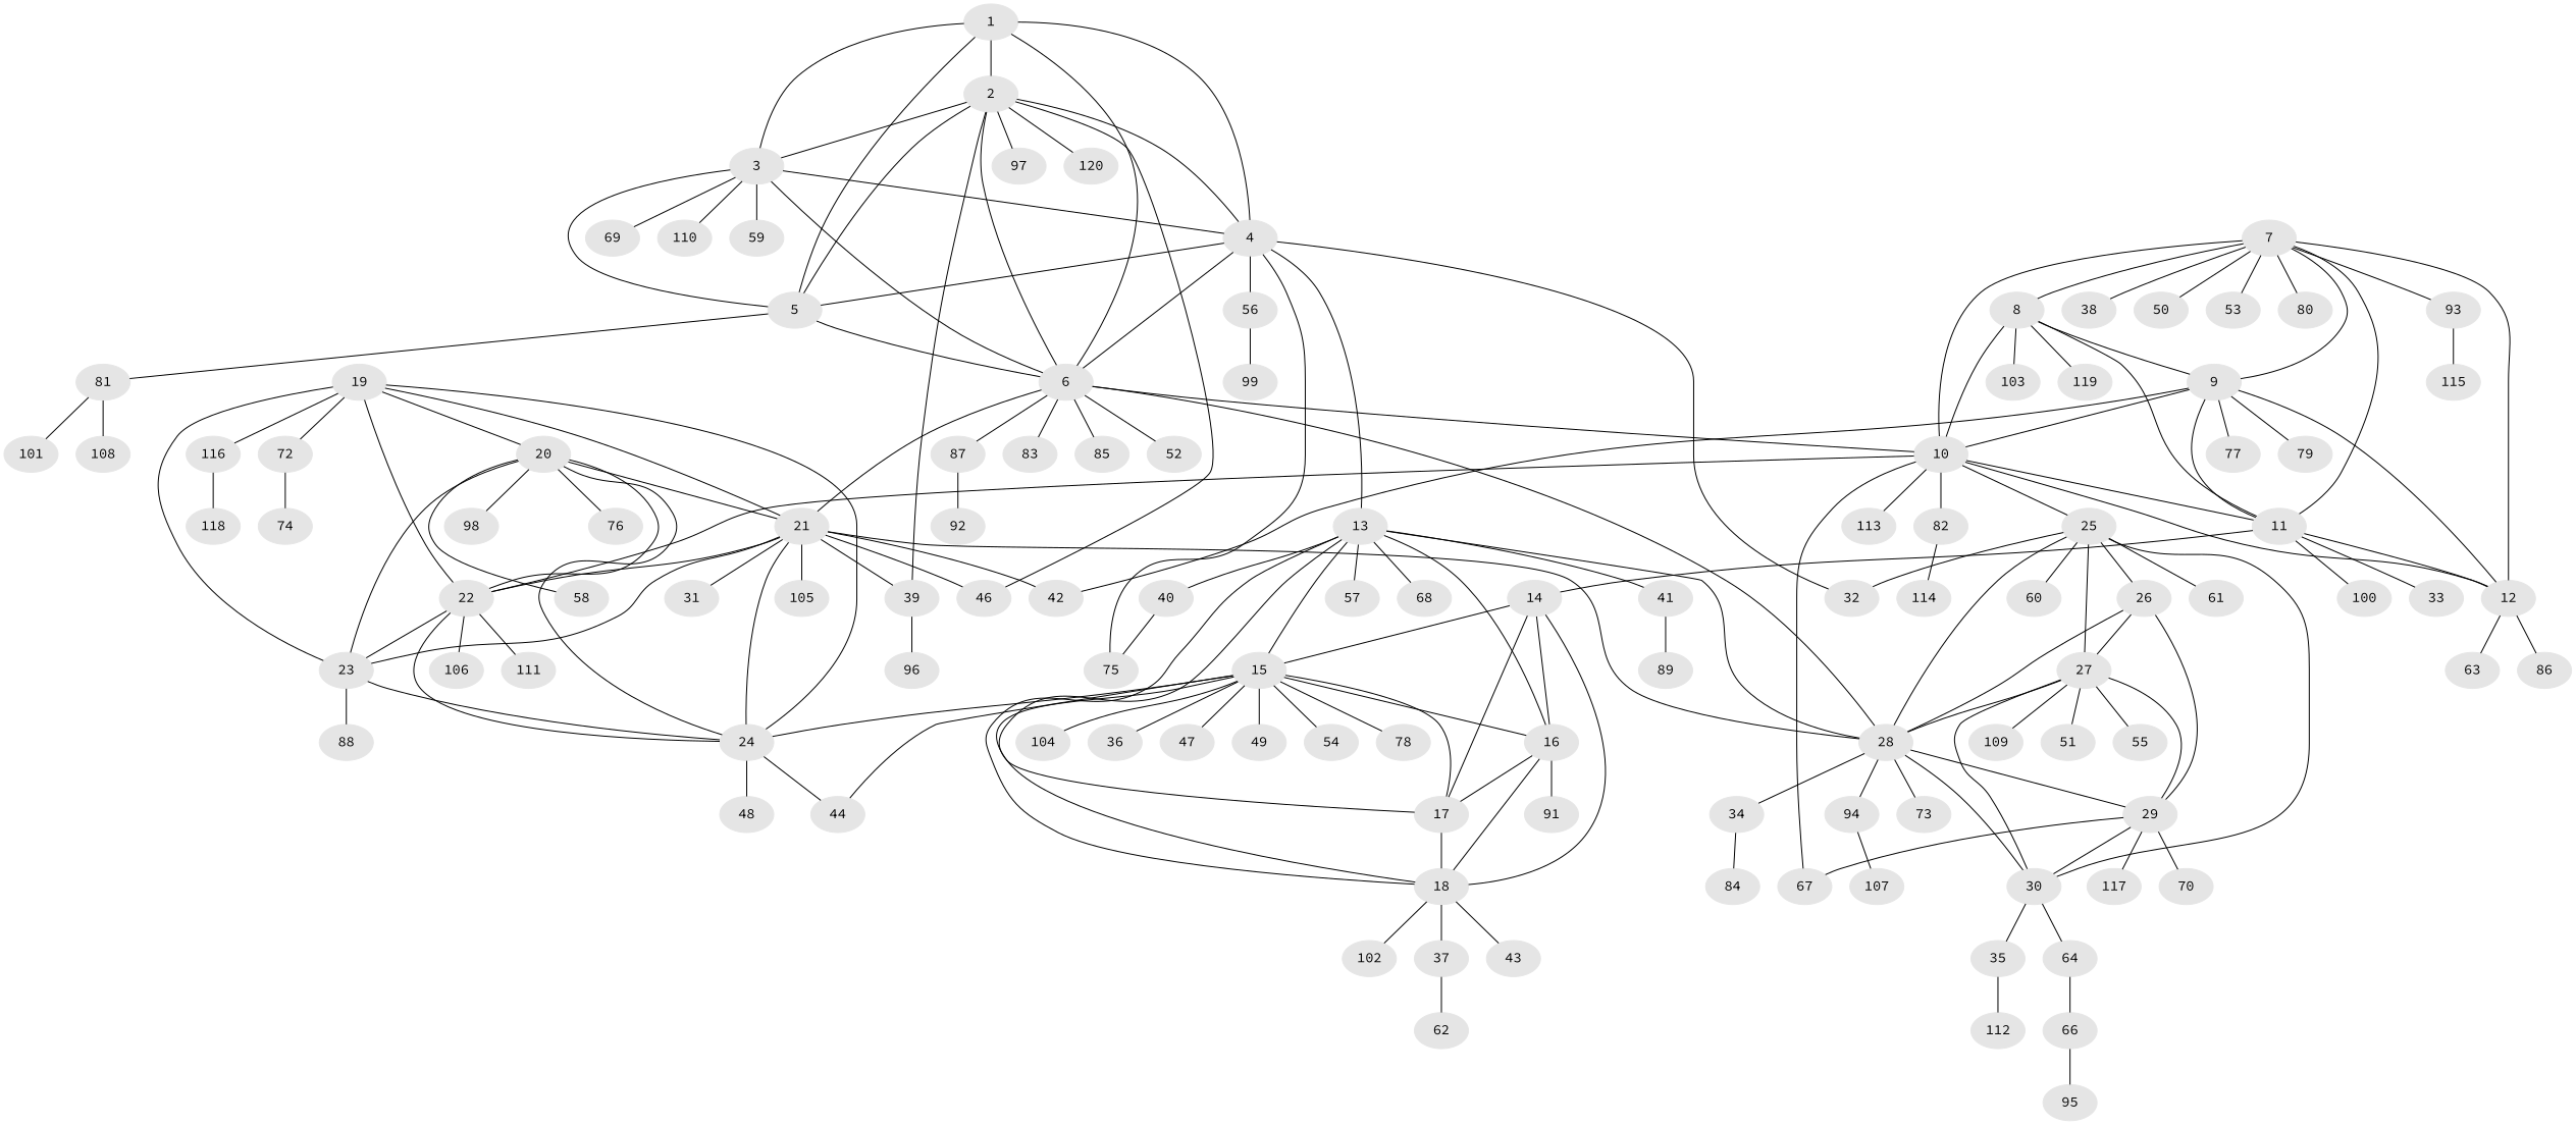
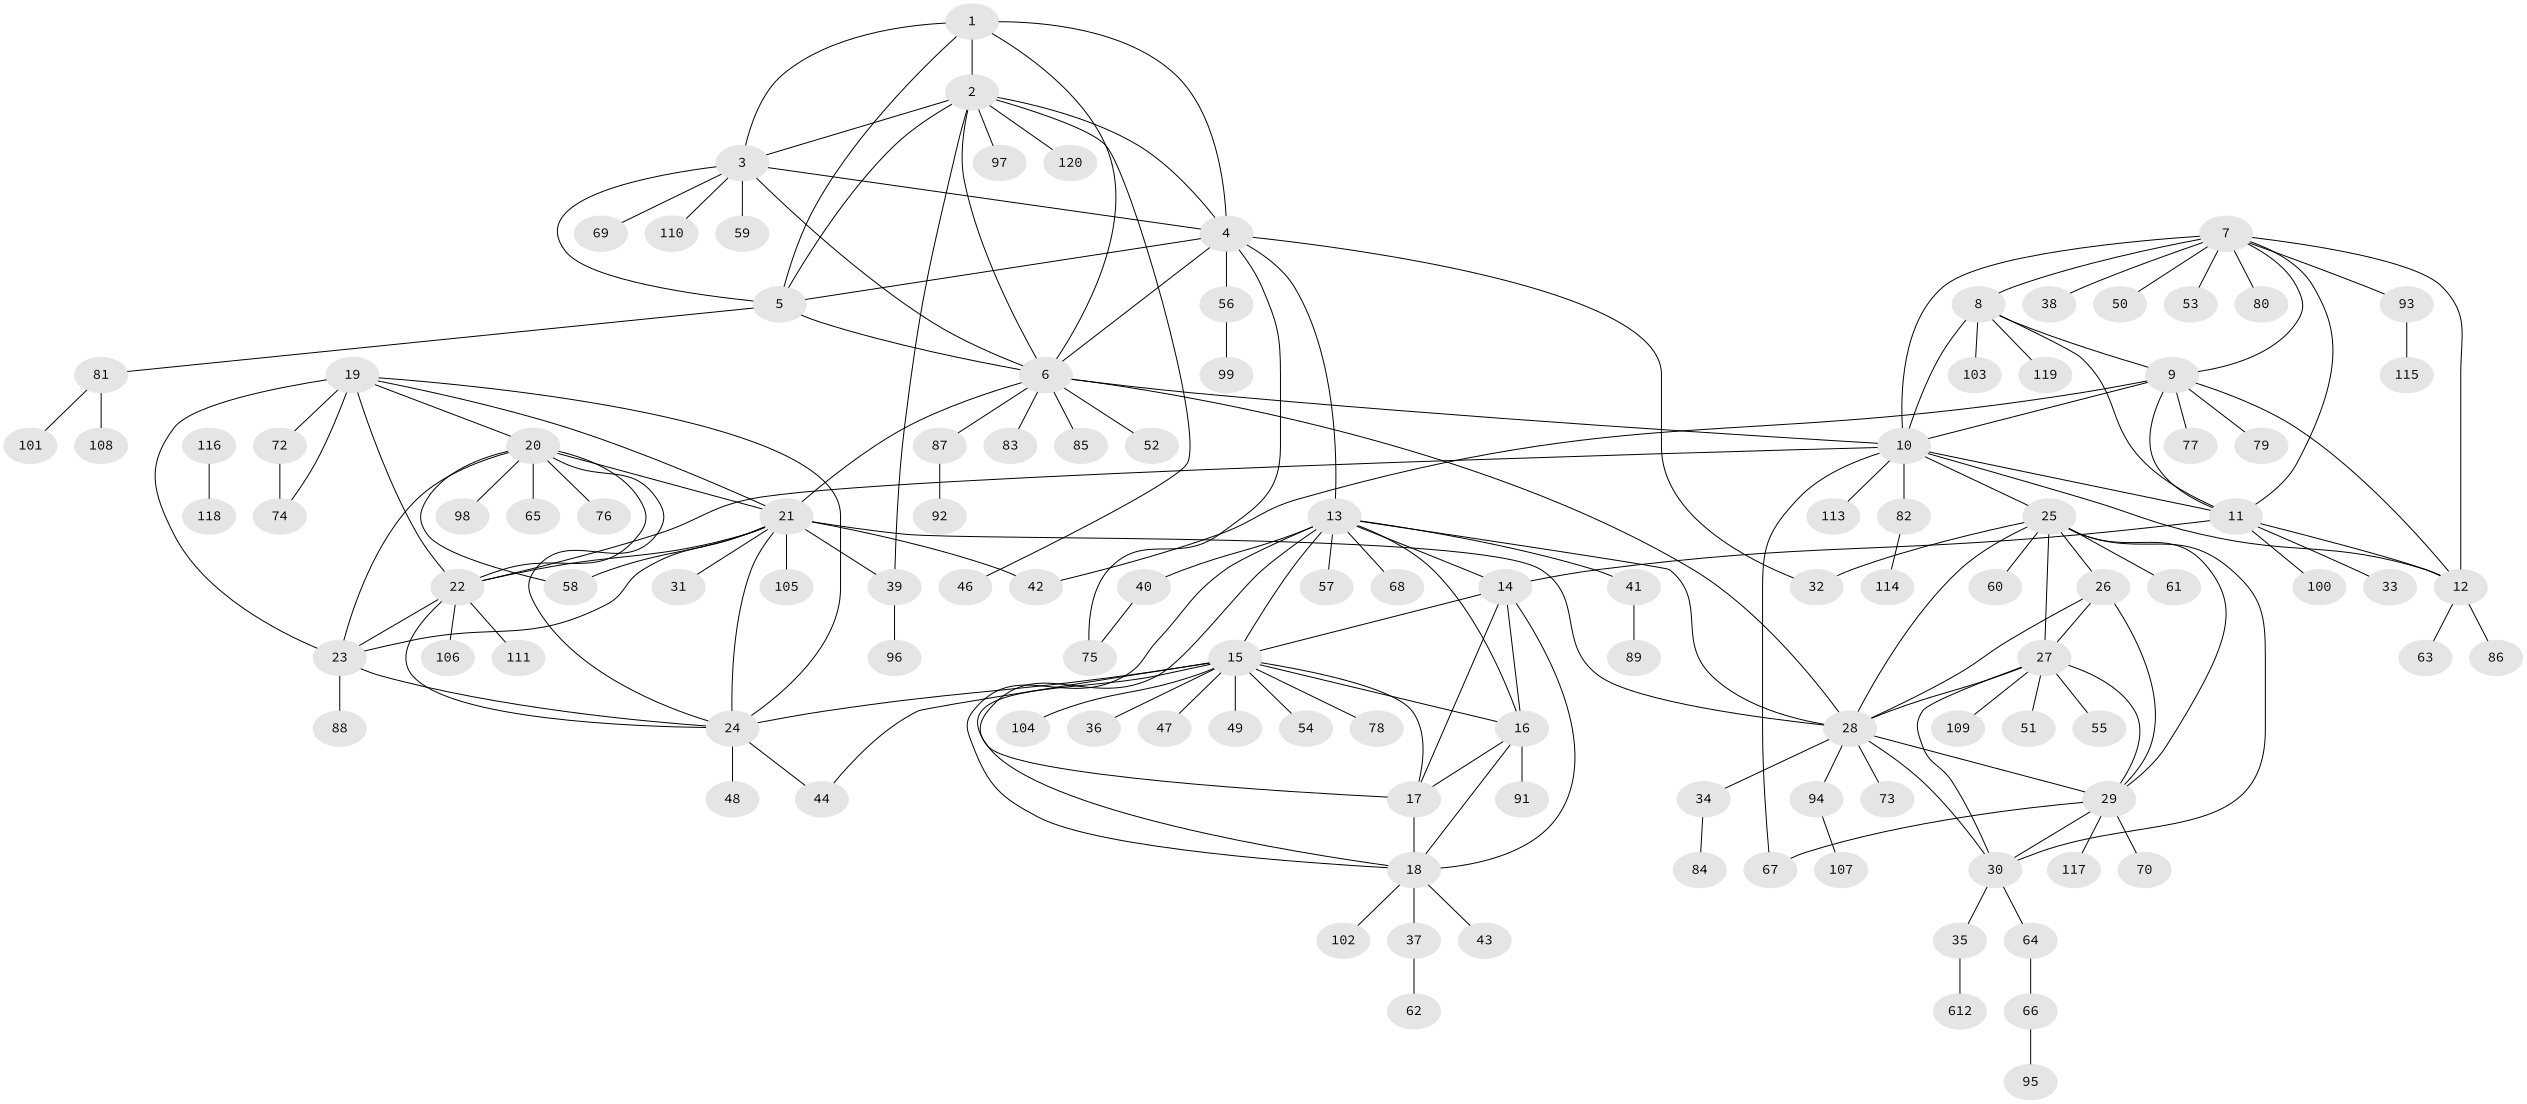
  graph {
    fontname="Source Code Pro"
    node [color=gray90 fontname="Source Code Pro" style=filled]
    edge [fontname="Source Code Pro"]
    1
    2
    3
    4
    5
    6
    39
    46
    97
    120
    59
    69
    110
    13
    32
    56
    75
    81
    10
    21
    28
    52
    83
    85
    87
    96
    14
    15
    16
    17
    18
    40
    41
    57
    68
    99
    101
    108
    11
    12
    22
    25
    67
    82
    113
    42
    24
    23
    31
    105
    29
    30
    34
    73
    94
    92
    7
    8
    9
    38
    50
    53
    80
    93
    103
    119
    77
    79
    33
    100
    63
    86
    115
    106
    111
    26
    27
    60
    61
    114
    36
    44
    47
    49
    54
    78
    104
    91
    37
    43
    102
    89
    48
    62
    19
    20
    72
    116
    58
+   65
    76
    98
    88
    74
    118
    51
    55
    109
    70
    117
    35
    64
    84
    107
-   112
+   112 [label=612]
    66
    95
    1 -- 2
    1 -- 3
    1 -- 4
    1 -- 5
    1 -- 6
    2 -- 3
    2 -- 4
    2 -- 5
    2 -- 6
    2 -- 39
    2 -- 46
    2 -- 97
    2 -- 120
    3 -- 4
    3 -- 5
    3 -- 6
    3 -- 59
    3 -- 69
    3 -- 110
    4 -- 5
    4 -- 6
    4 -- 13
    4 -- 32
    4 -- 56
    4 -- 75
    5 -- 6
    5 -- 81
    6 -- 10
    6 -- 21
    6 -- 28
    6 -- 52
    6 -- 83
    6 -- 85
    6 -- 87
    39 -- 96
    13 -- 28
+   13 -- 14
    13 -- 15
    13 -- 16
    13 -- 17
    13 -- 18
    13 -- 40
    13 -- 41
    13 -- 57
    13 -- 68
    56 -- 99
    81 -- 101
    81 -- 108
    10 -- 11
    10 -- 12
    10 -- 22
    10 -- 25
    10 -- 67
    10 -- 82
    10 -- 113
    21 -- 39
-   21 -- 46
+   21 -- 58
    21 -- 28
    21 -- 22
    21 -- 42
    21 -- 24
    21 -- 23
    21 -- 31
    21 -- 105
    28 -- 29
    28 -- 30
    28 -- 34
    28 -- 73
    28 -- 94
    87 -- 92
    14 -- 15
    14 -- 16
    14 -- 17
    14 -- 18
    15 -- 16
    15 -- 17
    15 -- 18
    15 -- 24
    15 -- 36
    15 -- 44
    15 -- 47
    15 -- 49
    15 -- 54
    15 -- 78
    15 -- 104
    16 -- 17
    16 -- 18
    16 -- 91
    17 -- 18
    18 -- 37
    18 -- 43
    18 -- 102
    40 -- 75
    41 -- 89
    11 -- 14
    11 -- 12
    11 -- 33
    11 -- 100
    12 -- 63
    12 -- 86
    22 -- 24
    22 -- 23
    22 -- 106
    22 -- 111
    25 -- 32
    25 -- 28
+   25 -- 29
    25 -- 30
    25 -- 26
    25 -- 27
    25 -- 60
    25 -- 61
    82 -- 114
    24 -- 44
    24 -- 48
    23 -- 24
    23 -- 88
    29 -- 67
    29 -- 30
    29 -- 70
    29 -- 117
    30 -- 35
    30 -- 64
    34 -- 84
    94 -- 107
    7 -- 10
    7 -- 11
    7 -- 12
    7 -- 8
    7 -- 9
    7 -- 38
    7 -- 50
    7 -- 53
    7 -- 80
    7 -- 93
    8 -- 10
    8 -- 11
    8 -- 9
    8 -- 103
    8 -- 119
    9 -- 10
    9 -- 11
    9 -- 12
    9 -- 42
    9 -- 77
    9 -- 79
    93 -- 115
    26 -- 28
    26 -- 29
    26 -- 27
    27 -- 28
    27 -- 29
    27 -- 30
    27 -- 51
    27 -- 55
    27 -- 109
    37 -- 62
    19 -- 21
    19 -- 22
    19 -- 24
    19 -- 23
    19 -- 20
    19 -- 72
-   19 -- 116
+   19 -- 74
    20 -- 21
    20 -- 22
    20 -- 24
    20 -- 23
    20 -- 58
+   20 -- 65
    20 -- 76
    20 -- 98
    72 -- 74
    116 -- 118
    35 -- 112
    64 -- 66
    66 -- 95
  }
